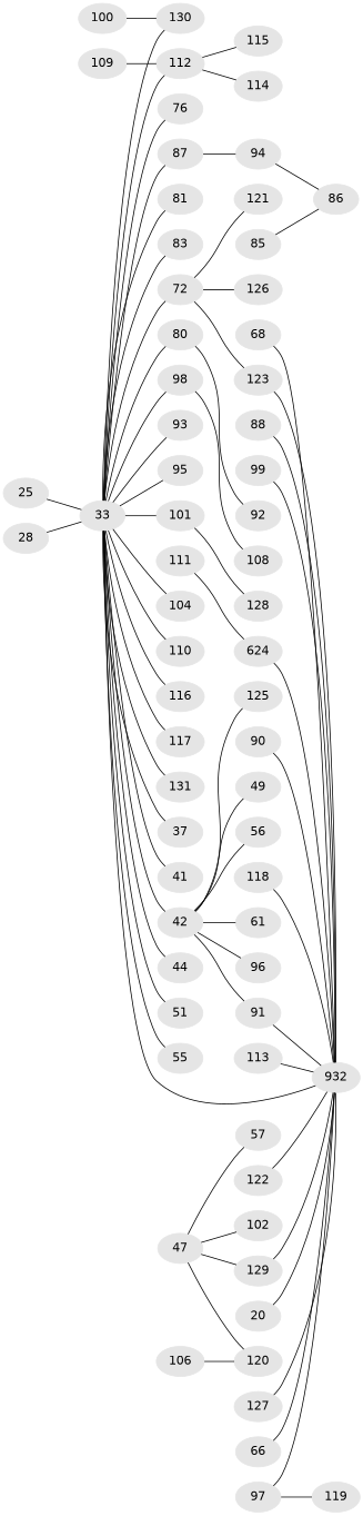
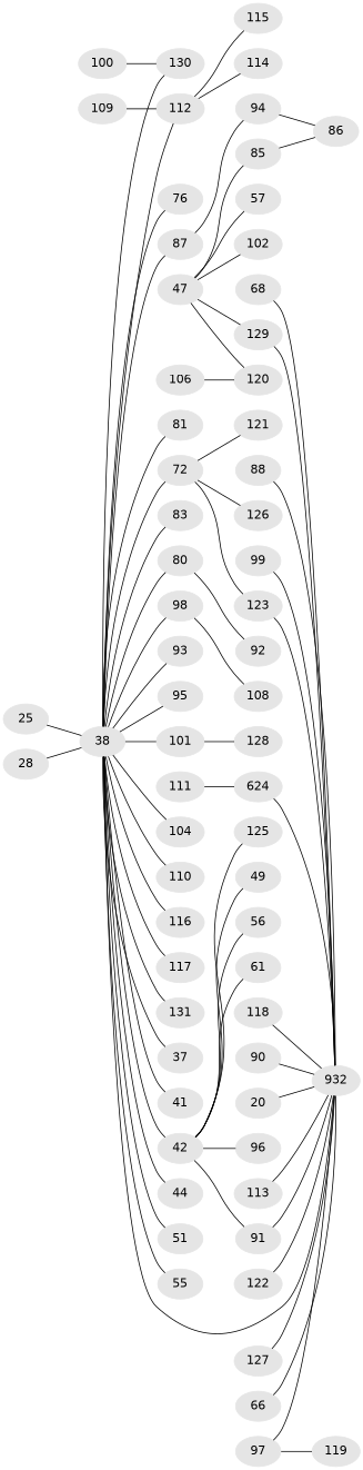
  graph {
    fontname="DejaVu Sans"
    rankdir=LR
    node [color=gray90 fontname="DejaVu Sans" style=filled]
    edge [fontname="DejaVu Sans"]
    n1 [label=932 super="+11+13+18+34+52+43"]
    20
-   33 [super="+1+2+10+14+17+16+5+22+19"]
+   33 [super="+1+2+10+14+17+16+5+22+19" label=38]
    37
    41
    42 [super="+4"]
    44
    51
    55
    72 [super="+26"]
    76
    80 [super="+32"]
    81 [super="+73"]
    83
    87 [super="+64"]
    93 [super="+30+79"]
    95
    98 [super="+27+36+38"]
    101
    104
    110
    112 [super="+62"]
    116
    117 [super="+46+82"]
    130 [super="+89"]
    131 [super="+78"]
    25
    28
    49
    56
    61
    96
    125 [super="+53"]
    91 [super="+84"]
    121 [super="+35"]
    123 [super="+75"]
    126 [super="+63"]
    92 [super="+48"]
    94 [super="+71"]
    108
    128
    114
    115
    47 [super="+6"]
    57
    85 [super="+67"]
    102
    120 [super="+105"]
    129 [super="+15+54+59"]
    86
    66
    68
    88 [super="+60+65+70"]
    90
    97 [super="+74"]
    119
    99
    100
    106
    109
    n61 [label=624 super="+107"]
    111
    113
    118 [super="+77"]
    122
    127 [super="+40"]
    20 -- n1
    33 -- n1 [weight=2]
    33 -- 37
    33 -- 41
    33 -- 42
    33 -- 44
    33 -- 51
    33 -- 55
    33 -- 72 [weight=2]
    33 -- 76
    33 -- 80 [weight=2]
    33 -- 81
    33 -- 83
    33 -- 87
    33 -- 93 [weight=2]
    33 -- 95
    33 -- 98
    33 -- 101
    33 -- 104
    33 -- 110
    33 -- 112
    33 -- 116
    33 -- 117 [weight=2]
    33 -- 130
    33 -- 131
    42 -- 49
    42 -- 56
    42 -- 61
    42 -- 96
    42 -- 125
    42 -- 91 [weight=2]
    72 -- 121
    72 -- 123
    72 -- 126
    80 -- 92
    87 -- 94
    98 -- 108
    101 -- 128
    112 -- 114
    112 -- 115
    25 -- 33
    28 -- 33
    91 -- n1
    123 -- n1
    94 -- 86
    47 -- 57
+   47 -- 85
    47 -- 102
    47 -- 120
    47 -- 129
    85 -- 86
    129 -- n1 [weight=2]
    66 -- n1
    68 -- n1
    88 -- n1
    90 -- n1
    97 -- n1
    97 -- 119
    99 -- n1
    100 -- 130
    106 -- 120
    109 -- 112
    n61 -- n1
    111 -- n61
    113 -- n1
    118 -- n1
    122 -- n1
    127 -- n1
  }
